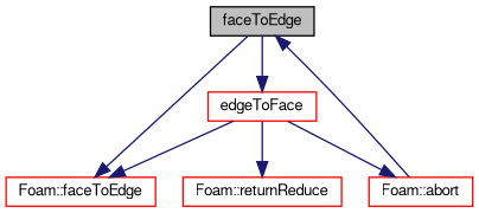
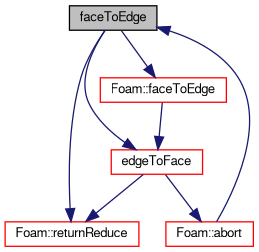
  digraph {
    rankdir=TB
    node [color=red fontname=FreeSans fontsize=10 shape=record]
    edge [color=midnightblue fontname=FreeSans fontsize=10 labelfontname=FreeSans labelfontsize=10 style=solid]
    n1 [color=black fillcolor=grey75 fontcolor=black height=0.2 label=faceToEdge style=filled width=0.4]
    n2 [height=0.2 label=edgeToFace width=0.4]
    n3 [height=0.2 label="Foam::faceToEdge" width=0.4]
    n4 [height=0.2 label="Foam::returnReduce" width=0.4]
    n5 [height=0.2 label="Foam::abort" width=0.4]
    n1 -> n2
    n1 -> n3
-   n2 -> n3
+   n1 -> n4
+   n3 -> n2
    n2 -> n4
    n2 -> n5
    n5 -> n1
  }
